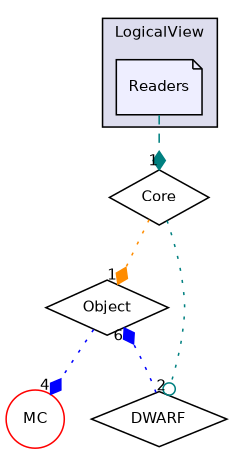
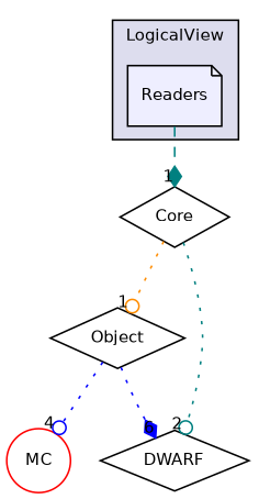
  digraph {
    compound=true
    node [fontname=Helvetica fontsize=10 shape=diamond]
    edge [arrowhead=diamond color=teal headlabel=1 labeldistance=1.5 labelfontname=Helvetica labelfontsize=10 style=dotted]
    n1 [fillcolor="#eeeeff" label=Readers pencolor=black shape=note style=filled]
    n2 [label=Core]
    n3 [label=Object]
    n4 [color=red label=MC shape=circle]
    n5 [label=DWARF]
    subgraph cluster_1 {
      bgcolor="#ddddee"
      fontname=Helvetica
      fontsize=10
      label=LogicalView
      pencolor=black
      n1
    }
    n1 -> n2 [style=dashed]
-   n2 -> n3 [color=darkorange]
+   n2 -> n3 [arrowhead=odot color=darkorange]
    n2 -> n5 [arrowhead=odot headlabel=2]
-   n3 -> n4 [color=blue headlabel=4]
-   n5 -> n3 [color=blue headlabel=6]
+   n3 -> n4 [arrowhead=odot color=blue headlabel=4]
+   n3 -> n5 [color=blue headlabel=6]
  }
